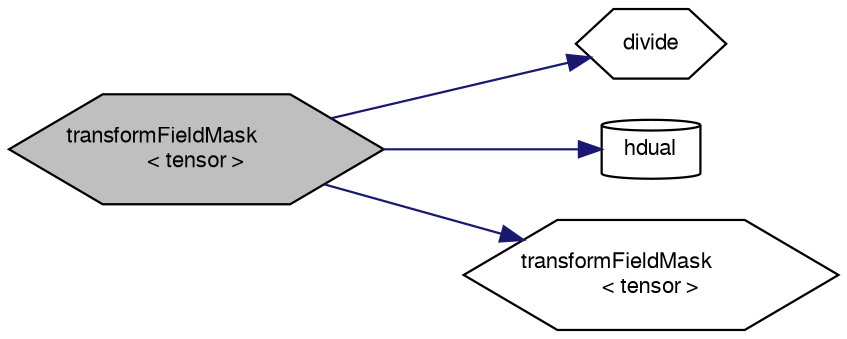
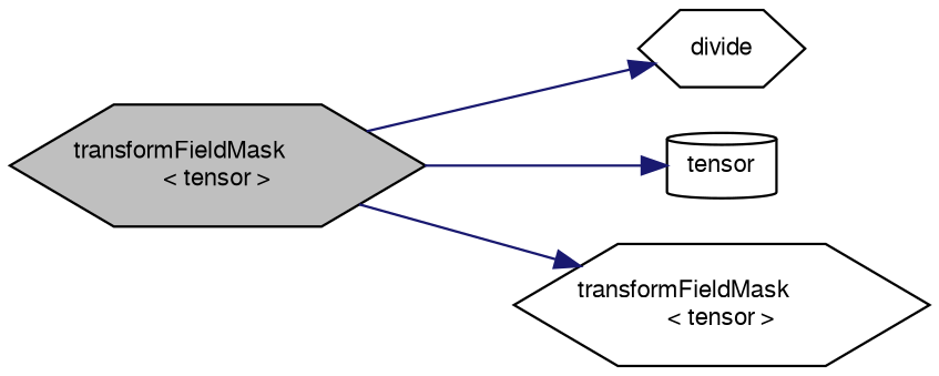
  digraph {
    rankdir=LR
    node [color=black fontname=FreeSans fontsize=10 shape=hexagon]
    edge [color=midnightblue fontname=FreeSans fontsize=10 labelfontname=FreeSans labelfontsize=10 style=solid]
    n1 [fillcolor=grey75 fontcolor=black height=0.2 label="transformFieldMask\l\< tensor \>" style=filled width=0.4]
    n2 [height=0.2 label=divide width=0.4]
-   n3 [height=0.2 label=hdual shape=cylinder width=0.4]
+   n3 [height=0.2 label=tensor shape=cylinder width=0.4]
    n4 [height=0.2 label="transformFieldMask\l\< tensor \>" width=0.4]
    n1 -> n2
    n1 -> n3
    n1 -> n4
  }
